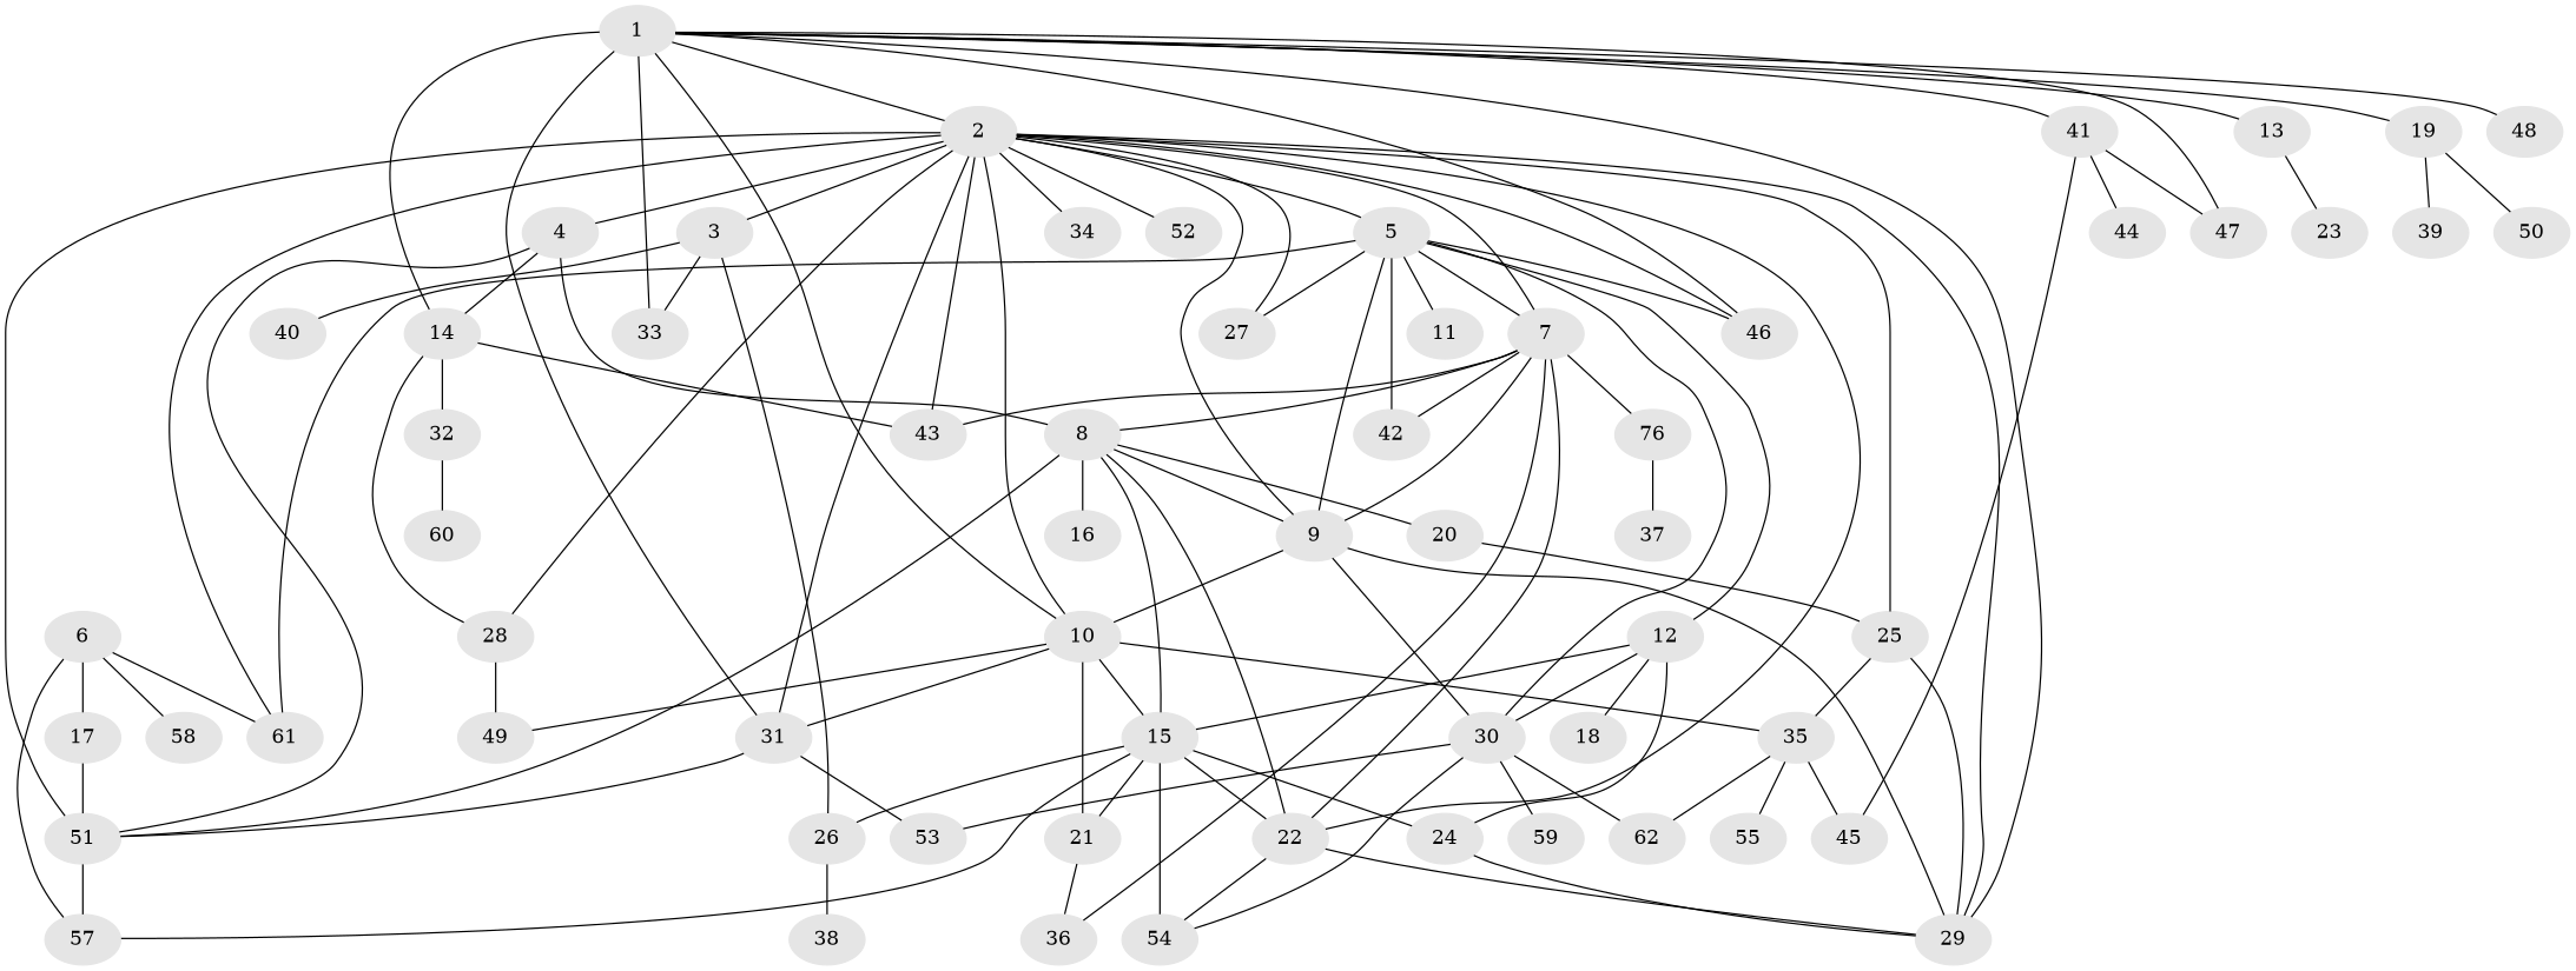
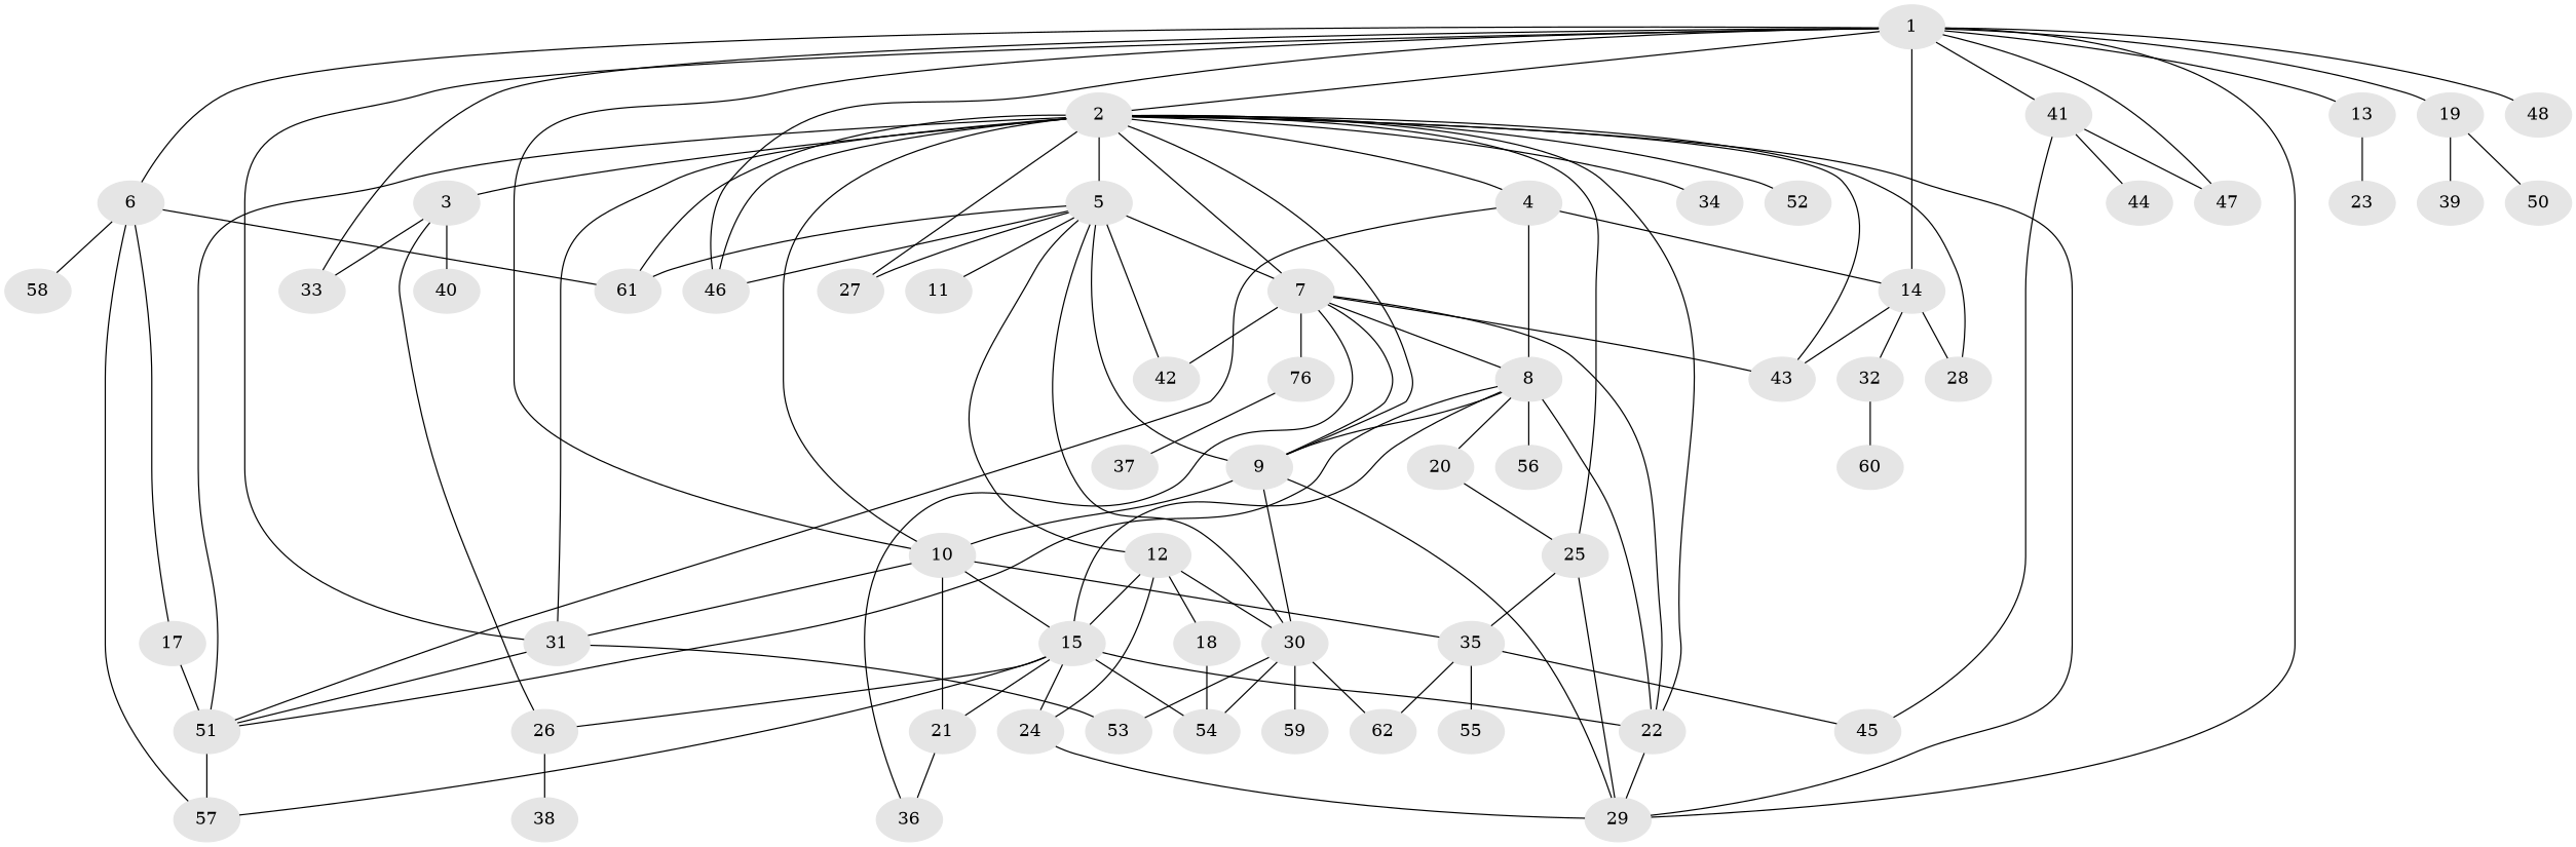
  graph {
    node [color=gray90 style=filled]
    edge [weight=1.0]
    1
    2
    6
    10
    13
    14
    19
    29
    31
    33
    41
    46
    47
    48
    3
    4
    5
    7
    9
    22
    25
    27
    28
    34
    43
    51
    52
    61
    17
    57
    58
    15
    21
    35
-   49
    23
    32
    39
    50
    53
    45
    44
    26
    40
    8
    11
    12
    30
    42
    n50 [label=76]
    36
    54
    38
    20
-   56 [label=16]
+   56
    18
    24
    59
    62
    37
    55
    60
    1 -- 2
+   1 -- 6
    1 -- 10
    1 -- 13
    1 -- 14 [weight=7.0]
    1 -- 19
    1 -- 29
    1 -- 31 [weight=2.0]
    1 -- 33
    1 -- 41
    1 -- 46
    1 -- 47
    1 -- 48
    2 -- 10
    2 -- 29
    2 -- 31
    2 -- 46
    2 -- 3 [weight=7.0]
    2 -- 4
    2 -- 5 [weight=3.0]
    2 -- 7
    2 -- 9 [weight=3.0]
    2 -- 22
    2 -- 25
    2 -- 27
    2 -- 28
    2 -- 34
    2 -- 43 [weight=2.0]
    2 -- 51
    2 -- 52
    2 -- 61
    6 -- 61
    6 -- 17
    6 -- 57
    6 -- 58
    10 -- 31
    10 -- 15
    10 -- 21 [weight=2.0]
    10 -- 35
-   10 -- 49
    13 -- 23
    14 -- 28
    14 -- 43
    14 -- 32
    19 -- 39
    19 -- 50
    31 -- 51
    31 -- 53
    41 -- 47
    41 -- 45
    41 -- 44
    3 -- 33
    3 -- 26
    3 -- 40
    4 -- 14
    4 -- 51
    4 -- 8 [weight=2.0]
    5 -- 46
    5 -- 7
    5 -- 9 [weight=8.0]
    5 -- 27
    5 -- 61
    5 -- 11
    5 -- 12
    5 -- 30
    5 -- 42
    7 -- 9
    7 -- 22
    7 -- 43
    7 -- 8
    7 -- 42
    7 -- n50 [weight=4.0]
    7 -- 36
    9 -- 10
    9 -- 29
    9 -- 30
    22 -- 29
-   22 -- 54
+   18 -- 54
    25 -- 29
    25 -- 35
-   28 -- 49 [weight=3.0]
    51 -- 57
    17 -- 51 [weight=4.0]
    15 -- 22
    15 -- 57
    15 -- 21
    15 -- 26
    15 -- 54 [weight=5.0]
    15 -- 24
    21 -- 36
    35 -- 45
    35 -- 62
    35 -- 55
    32 -- 60
    26 -- 38
    8 -- 9
    8 -- 22
    8 -- 51
    8 -- 15
    8 -- 20
    8 -- 56
    12 -- 15
    12 -- 30
    12 -- 18 [weight=2.0]
    12 -- 24
    30 -- 53
    30 -- 54
    30 -- 59
    30 -- 62
    n50 -- 37
    20 -- 25 [weight=3.0]
    24 -- 29
  }
